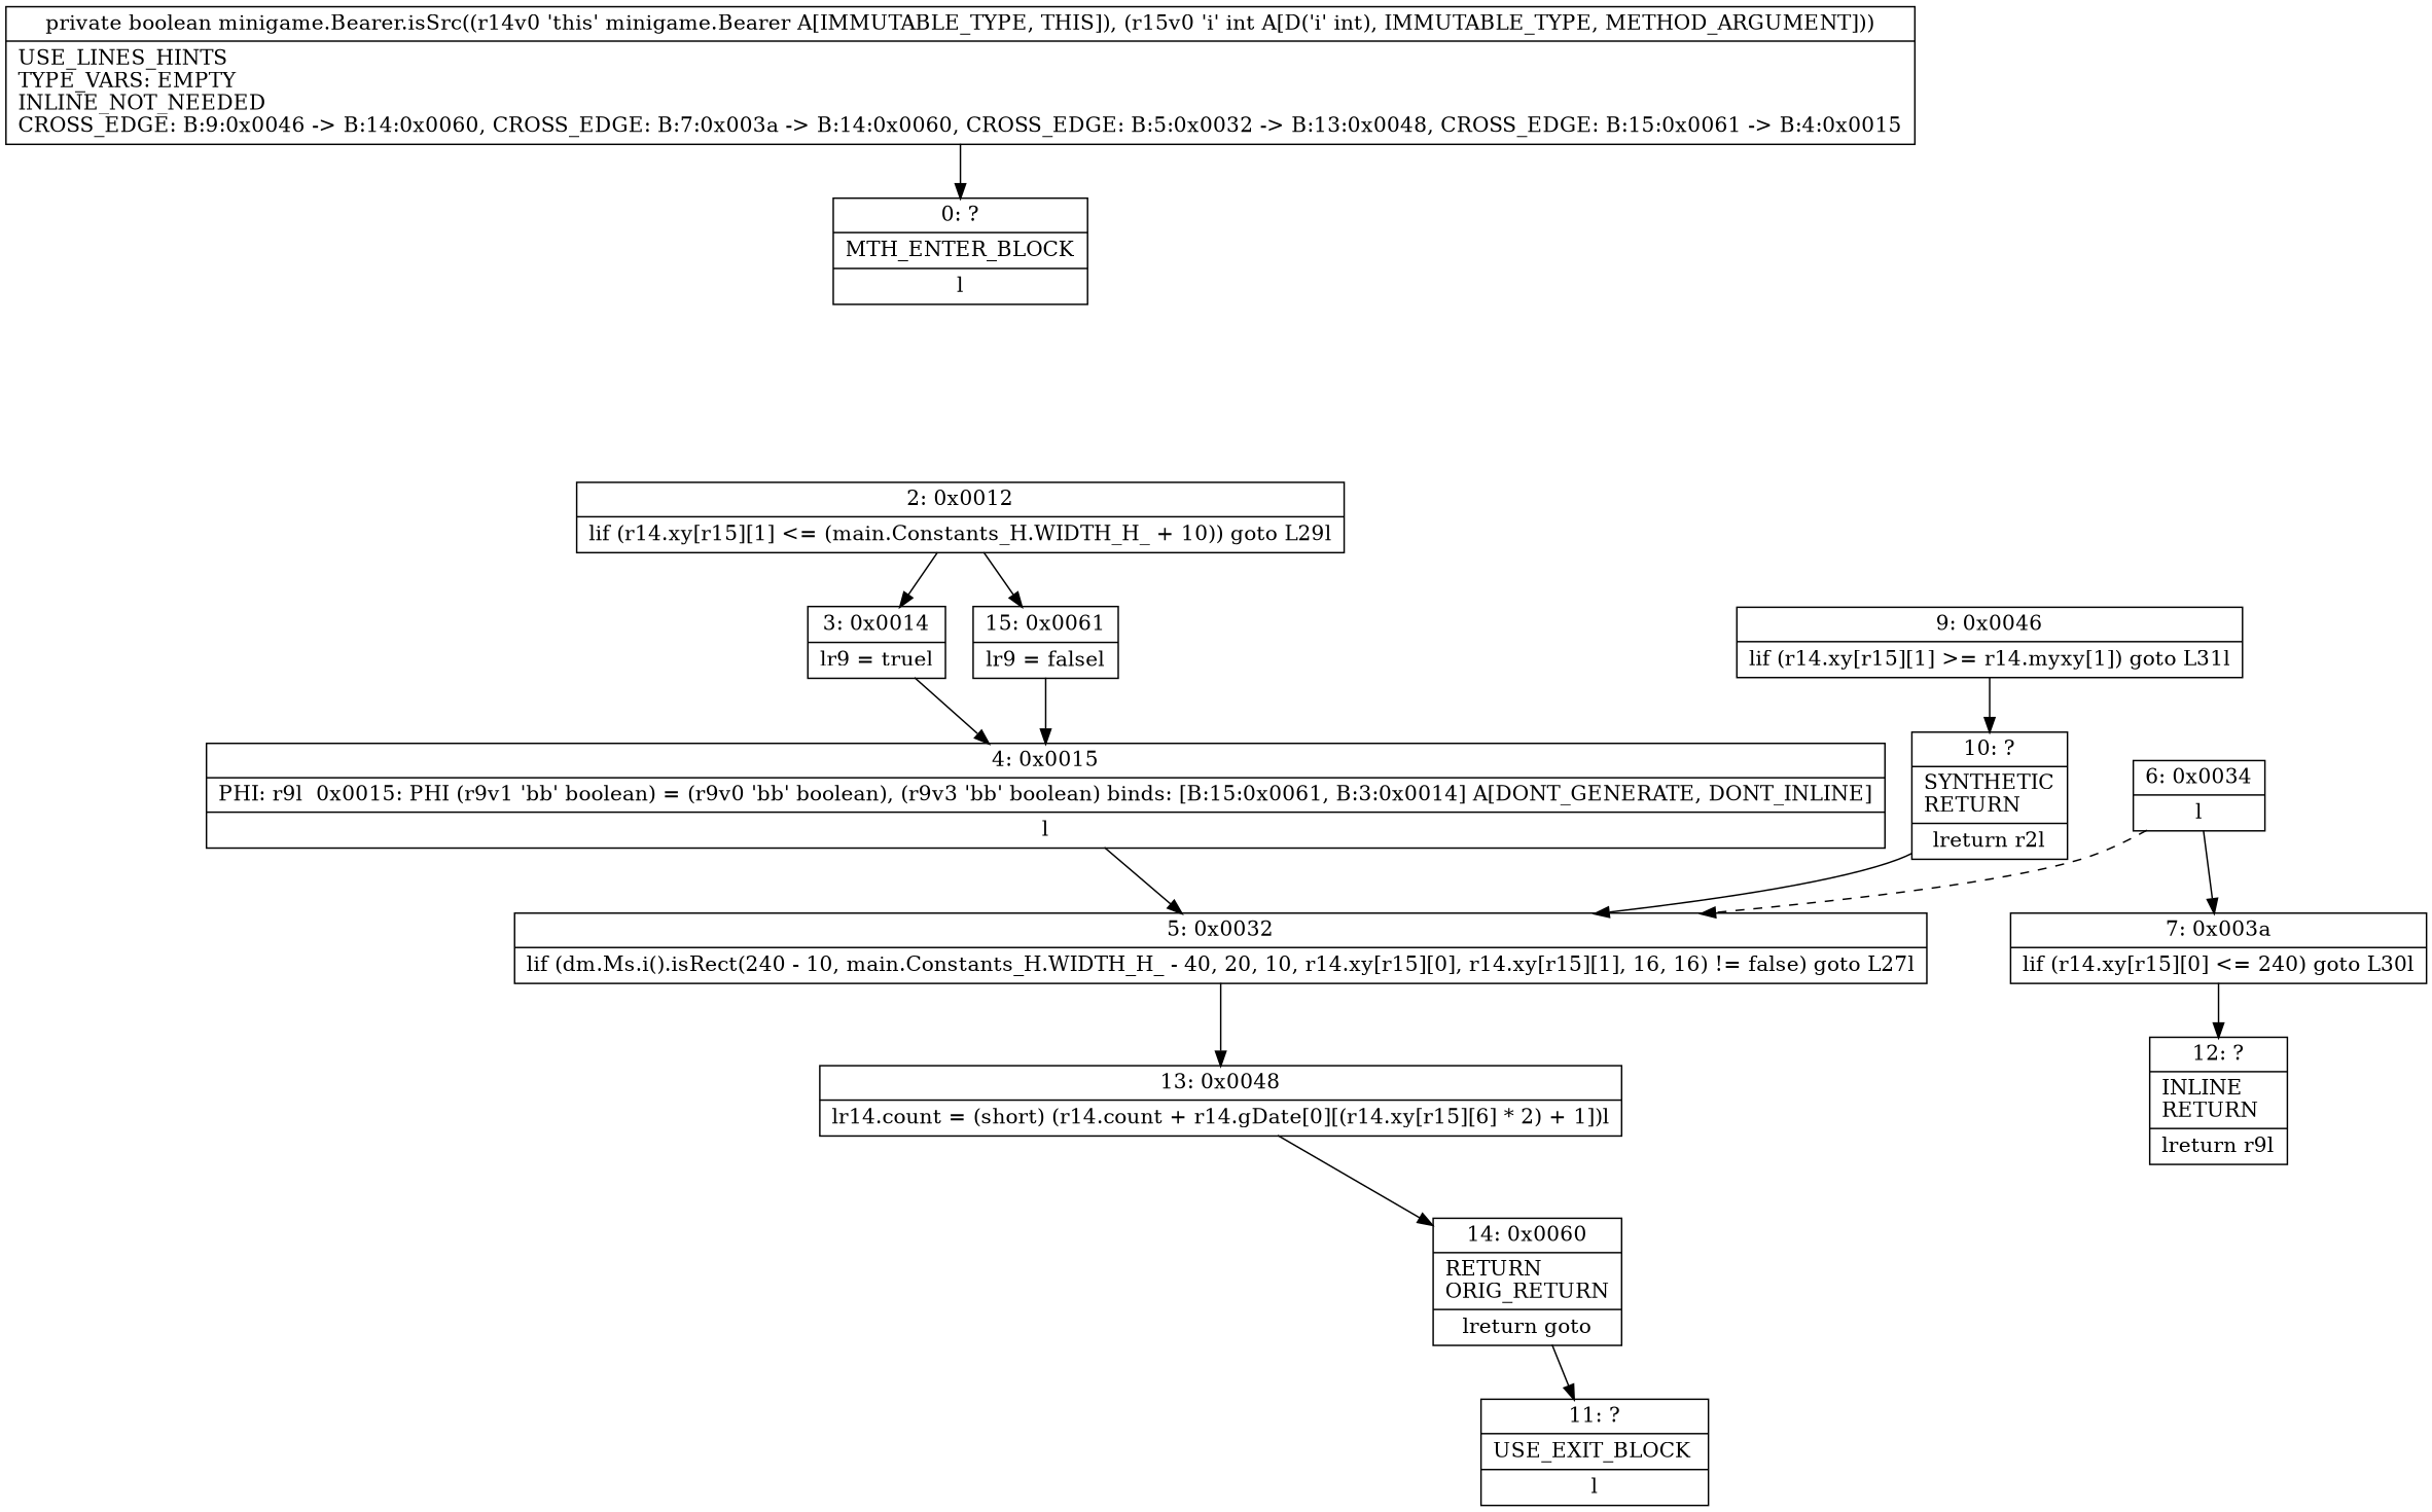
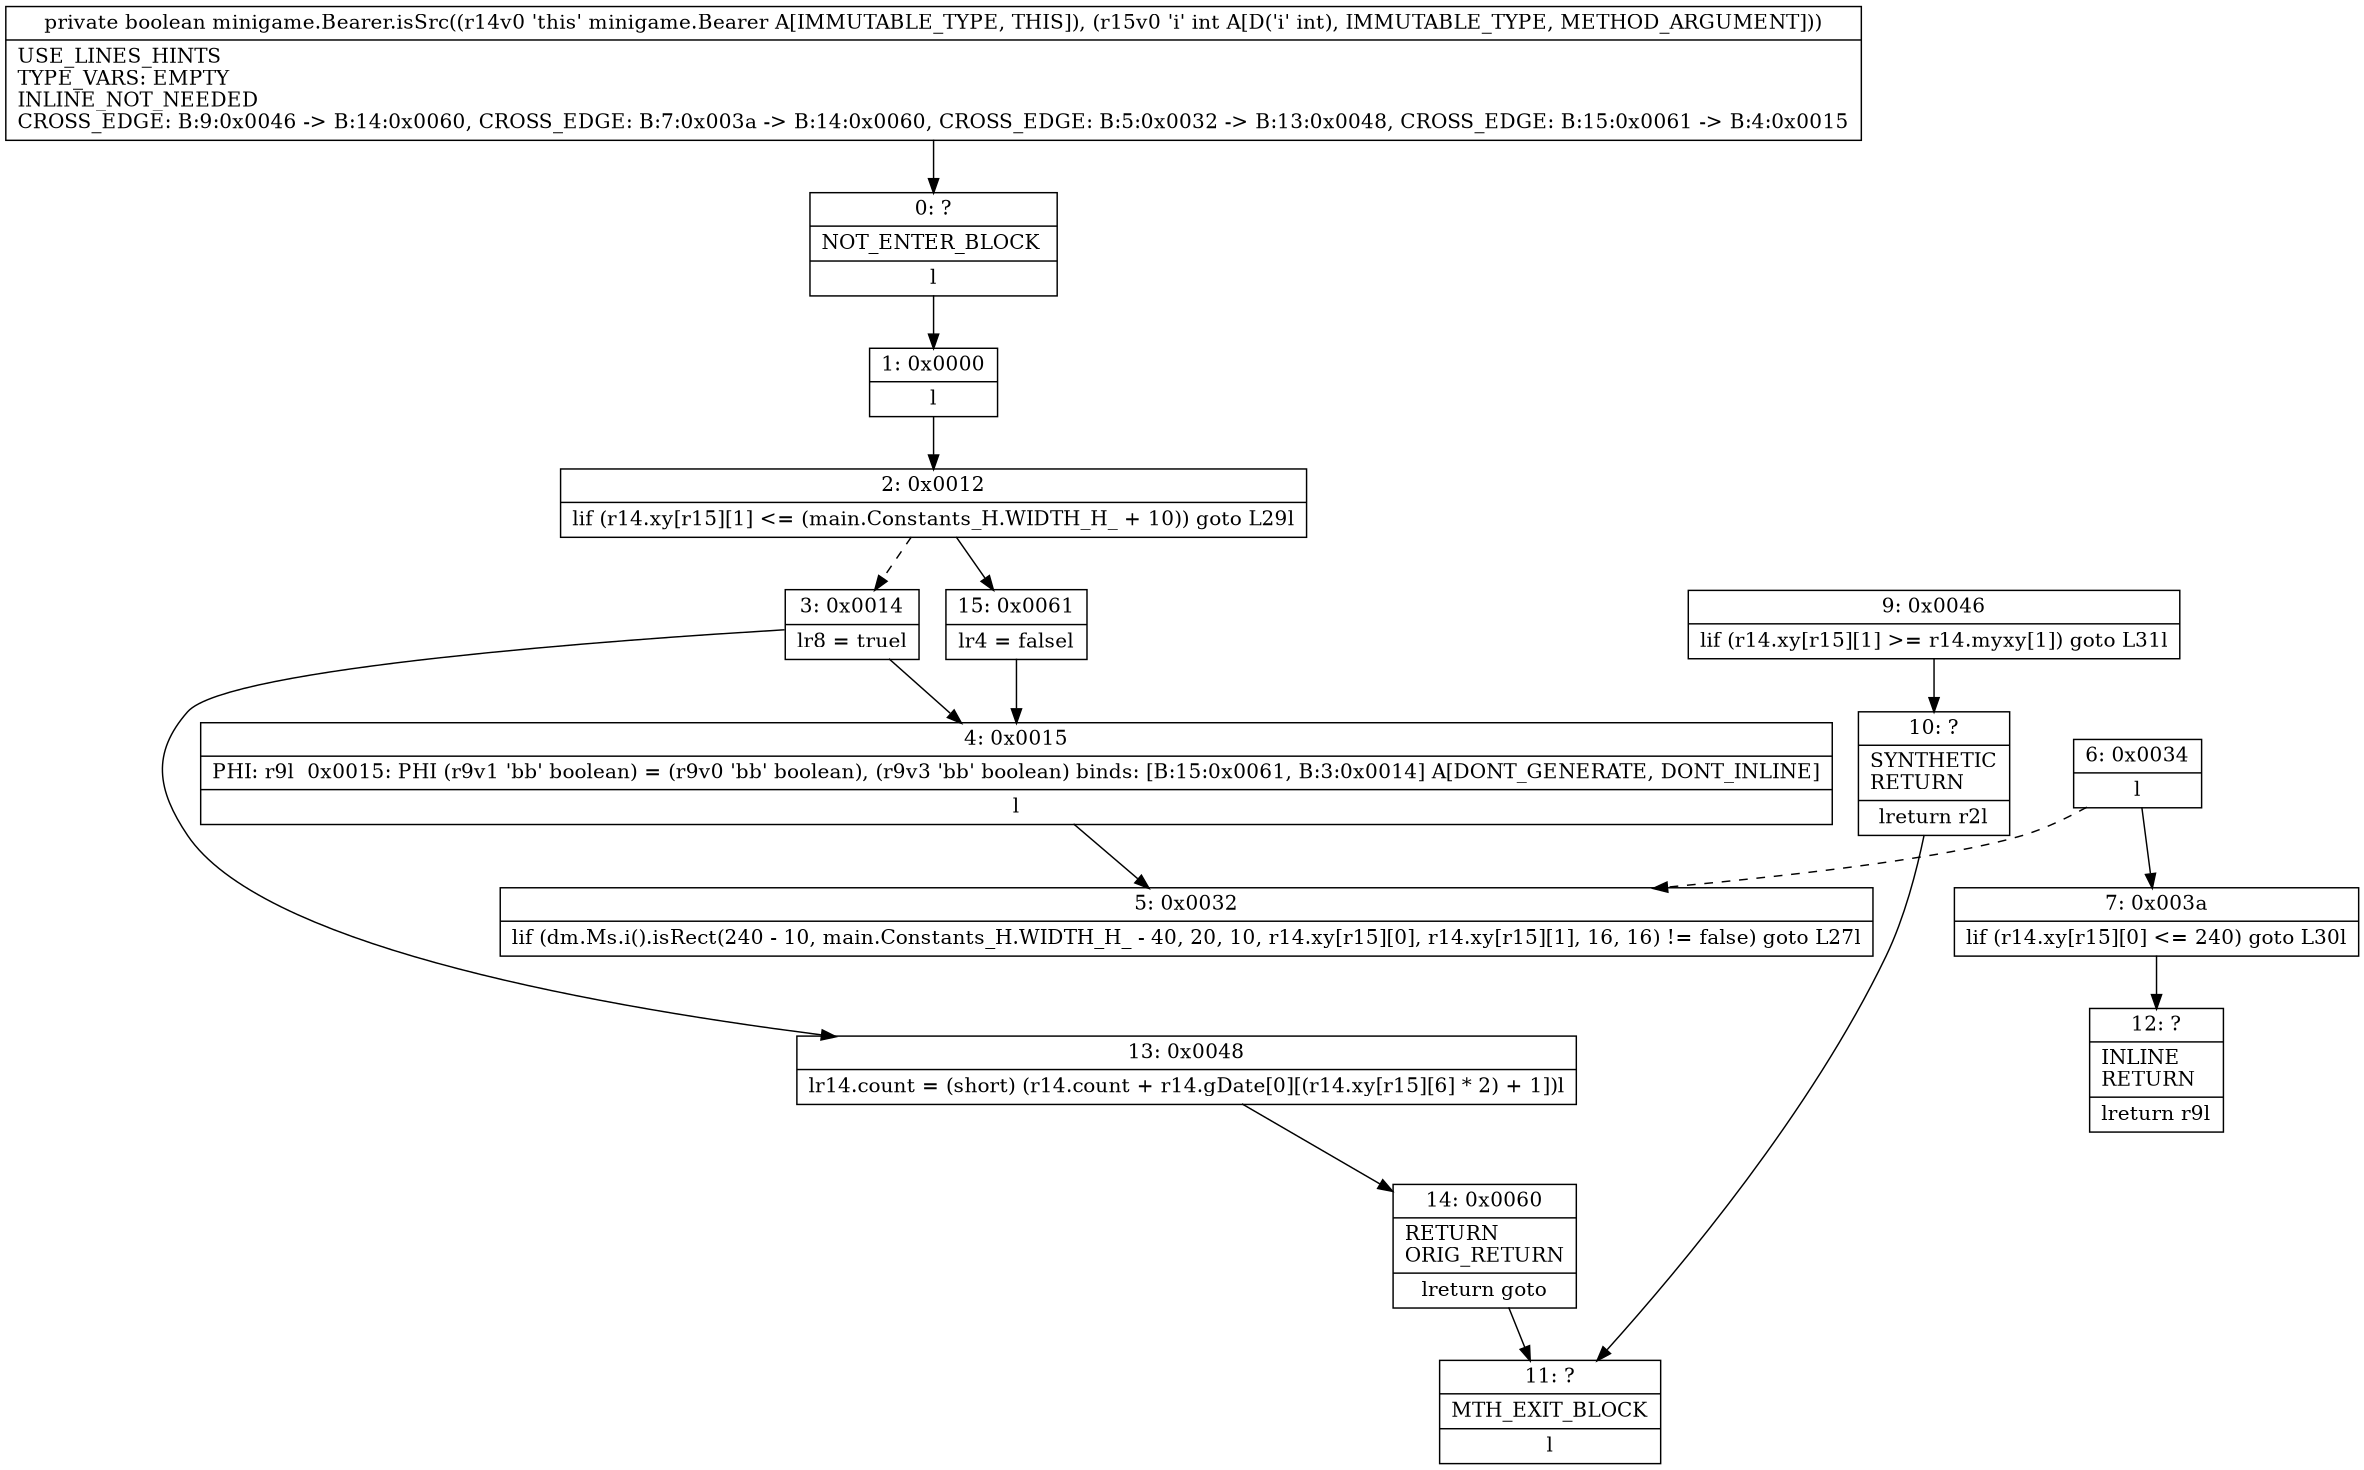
  digraph {
    node [shape=record]
-   n1 [label="{0\:\ ?|MTH_ENTER_BLOCK\l|l}"]
+   n1 [label="{0\:\ ?|NOT_ENTER_BLOCK\l|l}"]
+   n2 [label="{1\:\ 0x0000|l}"]
    n3 [label="{2\:\ 0x0012|lif (r14.xy[r15][1] \<= (main.Constants_H.WIDTH_H_ + 10)) goto L29l}"]
-   n4 [label="{3\:\ 0x0014|lr9 = truel}"]
-   n5 [label="{15\:\ 0x0061|lr9 = falsel}"]
+   n4 [label="{3\:\ 0x0014|lr8 = truel}"]
+   n5 [label="{15\:\ 0x0061|lr4 = falsel}"]
    n6 [label="{4\:\ 0x0015|PHI: r9l  0x0015: PHI (r9v1 'bb' boolean) = (r9v0 'bb' boolean), (r9v3 'bb' boolean) binds: [B:15:0x0061, B:3:0x0014] A[DONT_GENERATE, DONT_INLINE]\l|l}"]
    n7 [label="{5\:\ 0x0032|lif (dm.Ms.i().isRect(240 \- 10, main.Constants_H.WIDTH_H_ \- 40, 20, 10, r14.xy[r15][0], r14.xy[r15][1], 16, 16) != false) goto L27l}"]
    n8 [label="{13\:\ 0x0048|lr14.count = (short) (r14.count + r14.gDate[0][(r14.xy[r15][6] * 2) + 1])l}"]
    n9 [label="{6\:\ 0x0034|l}"]
    n10 [label="{7\:\ 0x003a|lif (r14.xy[r15][0] \<= 240) goto L30l}"]
    n11 [label="{14\:\ 0x0060|RETURN\lORIG_RETURN\l|lreturn goto}"]
    n12 [label="{12\:\ ?|INLINE\lRETURN\l|lreturn r9l}"]
    n13 [label="{9\:\ 0x0046|lif (r14.xy[r15][1] \>= r14.myxy[1]) goto L31l}"]
    n14 [label="{10\:\ ?|SYNTHETIC\lRETURN\l|lreturn r2l}"]
-   n15 [label="{11\:\ ?|USE_EXIT_BLOCK\l|l}"]
+   n15 [label="{11\:\ ?|MTH_EXIT_BLOCK\l|l}"]
    n16 [label="{private boolean minigame.Bearer.isSrc((r14v0 'this' minigame.Bearer A[IMMUTABLE_TYPE, THIS]), (r15v0 'i' int A[D('i' int), IMMUTABLE_TYPE, METHOD_ARGUMENT]))  | USE_LINES_HINTS\lTYPE_VARS: EMPTY\lINLINE_NOT_NEEDED\lCROSS_EDGE: B:9:0x0046 \-\> B:14:0x0060, CROSS_EDGE: B:7:0x003a \-\> B:14:0x0060, CROSS_EDGE: B:5:0x0032 \-\> B:13:0x0048, CROSS_EDGE: B:15:0x0061 \-\> B:4:0x0015\l}"]
-   n3 -> n4 [style=solid]
+   n1 -> n2
+   n2 -> n3
+   n3 -> n4 [style=dashed]
    n3 -> n5
    n4 -> n6
    n5 -> n6
    n6 -> n7
-   n7 -> n8
+   n4 -> n8
    n8 -> n11
    n9 -> n7 [style=dashed]
    n9 -> n10
    n10 -> n12
    n11 -> n15
    n13 -> n14
-   n14 -> n7
+   n14 -> n15
    n16 -> n1
  }
